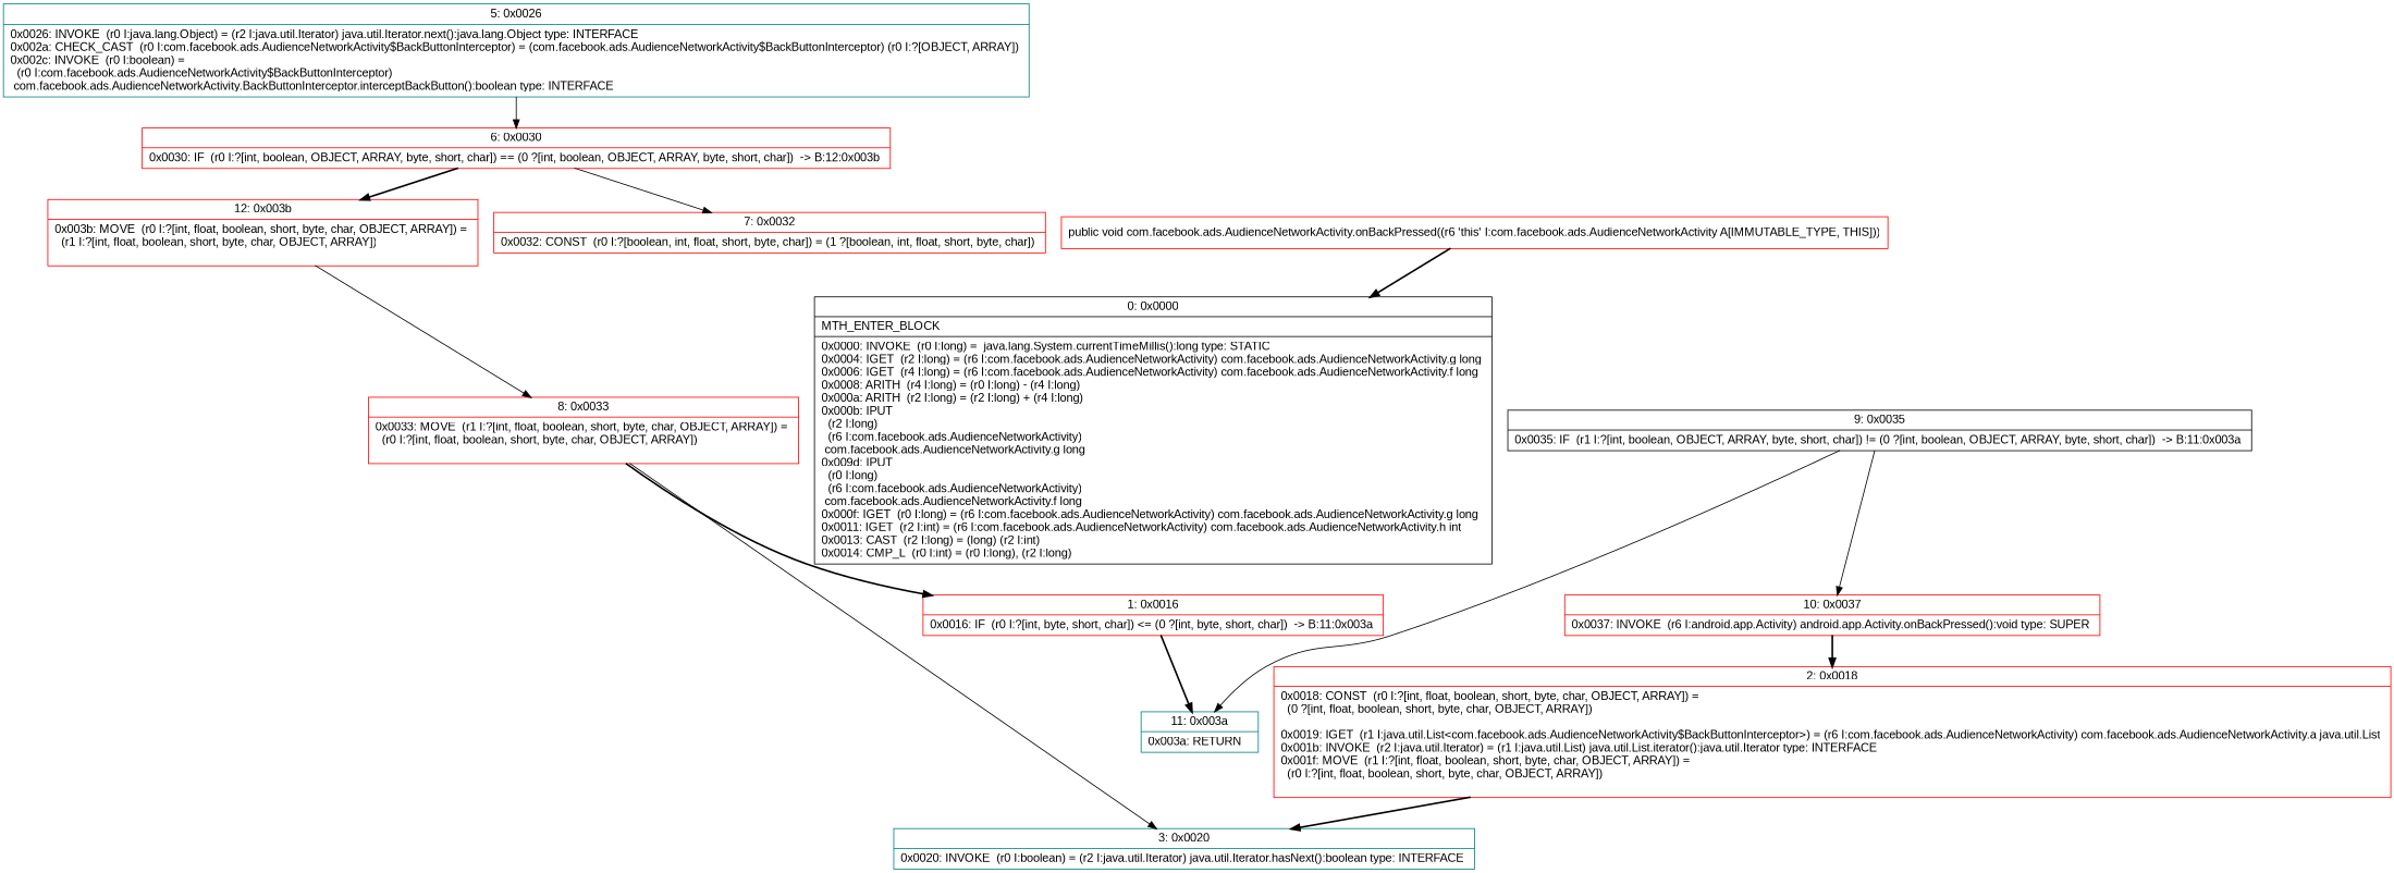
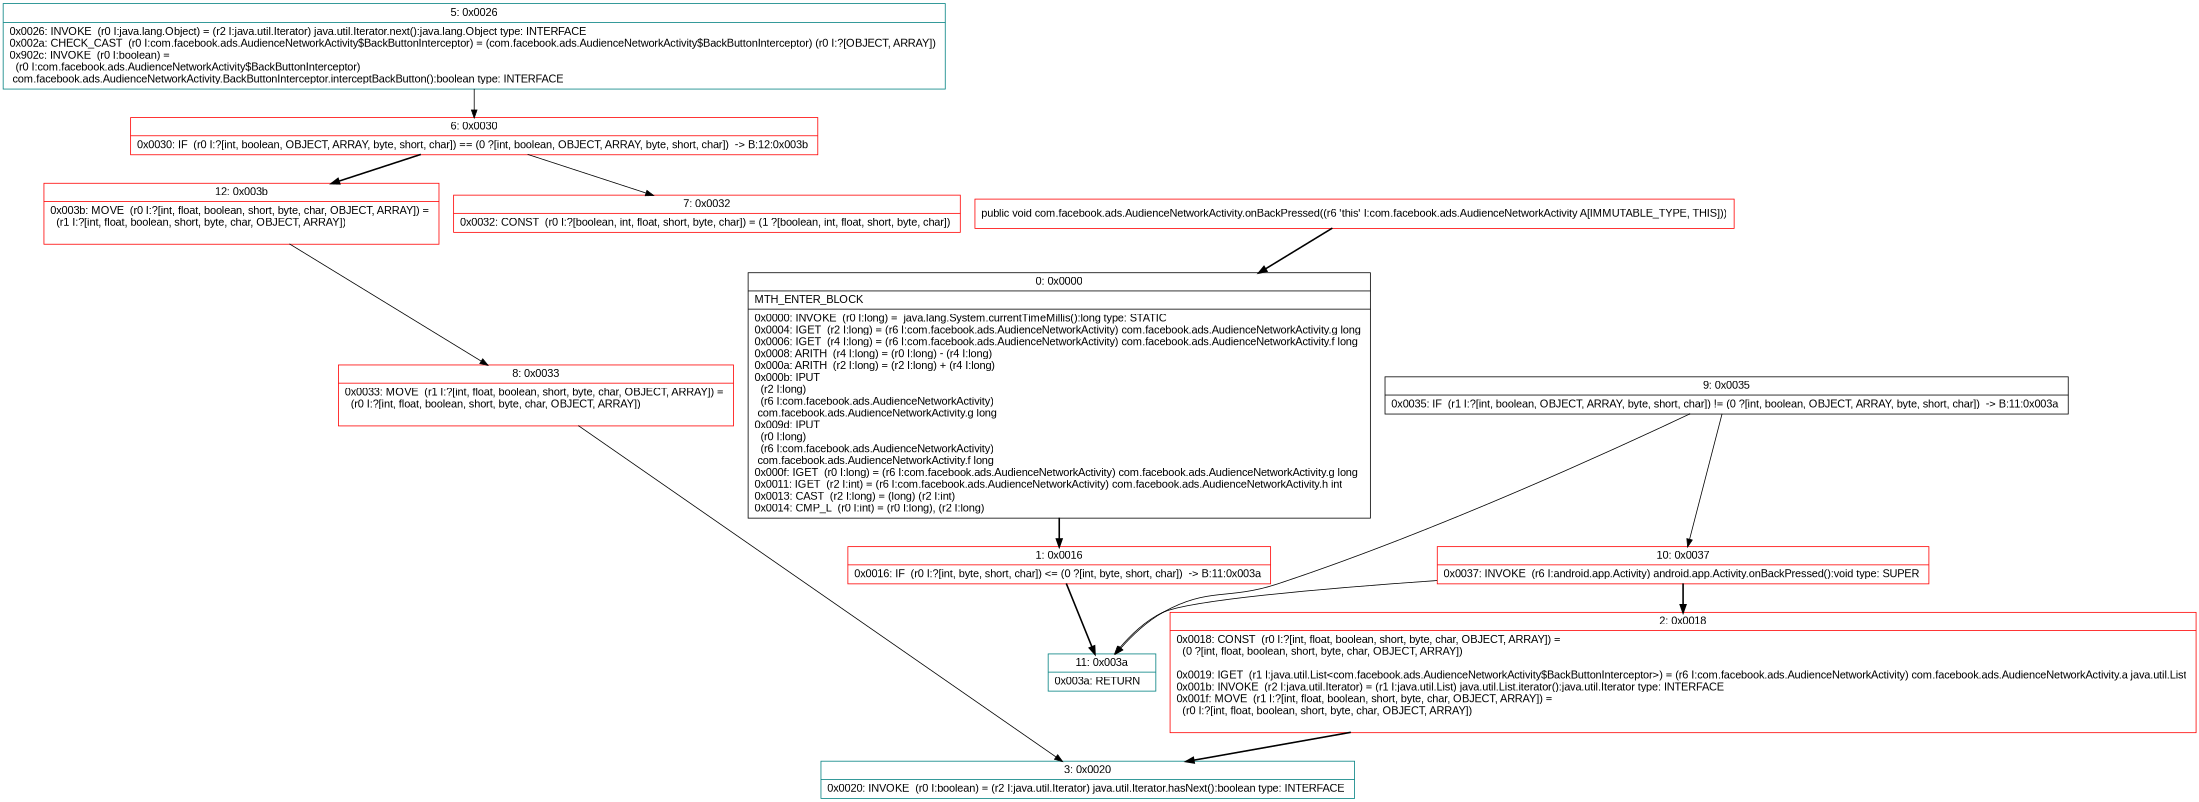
  digraph {
    fontname="Liberation Sans"
    node [color=red fontname="Liberation Sans" shape=record]
    edge [fontname="Liberation Sans" style=solid]
    n1 [color=black label="{0\:\ 0x0000|MTH_ENTER_BLOCK\l|0x0000: INVOKE  (r0 I:long) =  java.lang.System.currentTimeMillis():long type: STATIC \l0x0004: IGET  (r2 I:long) = (r6 I:com.facebook.ads.AudienceNetworkActivity) com.facebook.ads.AudienceNetworkActivity.g long \l0x0006: IGET  (r4 I:long) = (r6 I:com.facebook.ads.AudienceNetworkActivity) com.facebook.ads.AudienceNetworkActivity.f long \l0x0008: ARITH  (r4 I:long) = (r0 I:long) \- (r4 I:long) \l0x000a: ARITH  (r2 I:long) = (r2 I:long) + (r4 I:long) \l0x000b: IPUT  \l  (r2 I:long)\l  (r6 I:com.facebook.ads.AudienceNetworkActivity)\l com.facebook.ads.AudienceNetworkActivity.g long \l0x009d: IPUT  \l  (r0 I:long)\l  (r6 I:com.facebook.ads.AudienceNetworkActivity)\l com.facebook.ads.AudienceNetworkActivity.f long \l0x000f: IGET  (r0 I:long) = (r6 I:com.facebook.ads.AudienceNetworkActivity) com.facebook.ads.AudienceNetworkActivity.g long \l0x0011: IGET  (r2 I:int) = (r6 I:com.facebook.ads.AudienceNetworkActivity) com.facebook.ads.AudienceNetworkActivity.h int \l0x0013: CAST  (r2 I:long) = (long) (r2 I:int) \l0x0014: CMP_L  (r0 I:int) = (r0 I:long), (r2 I:long) \l}"]
    n2 [label="{1\:\ 0x0016|0x0016: IF  (r0 I:?[int, byte, short, char]) \<= (0 ?[int, byte, short, char])  \-\> B:11:0x003a \l}"]
    n3 [color=teal label="{11\:\ 0x003a|0x003a: RETURN   \l}"]
    n4 [label="{2\:\ 0x0018|0x0018: CONST  (r0 I:?[int, float, boolean, short, byte, char, OBJECT, ARRAY]) = \l  (0 ?[int, float, boolean, short, byte, char, OBJECT, ARRAY])\l \l0x0019: IGET  (r1 I:java.util.List\<com.facebook.ads.AudienceNetworkActivity$BackButtonInterceptor\>) = (r6 I:com.facebook.ads.AudienceNetworkActivity) com.facebook.ads.AudienceNetworkActivity.a java.util.List \l0x001b: INVOKE  (r2 I:java.util.Iterator) = (r1 I:java.util.List) java.util.List.iterator():java.util.Iterator type: INTERFACE \l0x001f: MOVE  (r1 I:?[int, float, boolean, short, byte, char, OBJECT, ARRAY]) = \l  (r0 I:?[int, float, boolean, short, byte, char, OBJECT, ARRAY])\l \l}"]
    n5 [color=teal label="{3\:\ 0x0020|0x0020: INVOKE  (r0 I:boolean) = (r2 I:java.util.Iterator) java.util.Iterator.hasNext():boolean type: INTERFACE \l}"]
-   n6 [color=teal label="{5\:\ 0x0026|0x0026: INVOKE  (r0 I:java.lang.Object) = (r2 I:java.util.Iterator) java.util.Iterator.next():java.lang.Object type: INTERFACE \l0x002a: CHECK_CAST  (r0 I:com.facebook.ads.AudienceNetworkActivity$BackButtonInterceptor) = (com.facebook.ads.AudienceNetworkActivity$BackButtonInterceptor) (r0 I:?[OBJECT, ARRAY]) \l0x002c: INVOKE  (r0 I:boolean) = \l  (r0 I:com.facebook.ads.AudienceNetworkActivity$BackButtonInterceptor)\l com.facebook.ads.AudienceNetworkActivity.BackButtonInterceptor.interceptBackButton():boolean type: INTERFACE \l}"]
+   n6 [color=teal label="{5\:\ 0x0026|0x0026: INVOKE  (r0 I:java.lang.Object) = (r2 I:java.util.Iterator) java.util.Iterator.next():java.lang.Object type: INTERFACE \l0x002a: CHECK_CAST  (r0 I:com.facebook.ads.AudienceNetworkActivity$BackButtonInterceptor) = (com.facebook.ads.AudienceNetworkActivity$BackButtonInterceptor) (r0 I:?[OBJECT, ARRAY]) \l0x902c: INVOKE  (r0 I:boolean) = \l  (r0 I:com.facebook.ads.AudienceNetworkActivity$BackButtonInterceptor)\l com.facebook.ads.AudienceNetworkActivity.BackButtonInterceptor.interceptBackButton():boolean type: INTERFACE \l}"]
    n7 [label="{6\:\ 0x0030|0x0030: IF  (r0 I:?[int, boolean, OBJECT, ARRAY, byte, short, char]) == (0 ?[int, boolean, OBJECT, ARRAY, byte, short, char])  \-\> B:12:0x003b \l}"]
    n8 [color=black label="{9\:\ 0x0035|0x0035: IF  (r1 I:?[int, boolean, OBJECT, ARRAY, byte, short, char]) != (0 ?[int, boolean, OBJECT, ARRAY, byte, short, char])  \-\> B:11:0x003a \l}"]
    n9 [label="{10\:\ 0x0037|0x0037: INVOKE  (r6 I:android.app.Activity) android.app.Activity.onBackPressed():void type: SUPER \l}"]
    n10 [label="{7\:\ 0x0032|0x0032: CONST  (r0 I:?[boolean, int, float, short, byte, char]) = (1 ?[boolean, int, float, short, byte, char]) \l}"]
    n11 [label="{12\:\ 0x003b|0x003b: MOVE  (r0 I:?[int, float, boolean, short, byte, char, OBJECT, ARRAY]) = \l  (r1 I:?[int, float, boolean, short, byte, char, OBJECT, ARRAY])\l \l}"]
    n12 [label="{8\:\ 0x0033|0x0033: MOVE  (r1 I:?[int, float, boolean, short, byte, char, OBJECT, ARRAY]) = \l  (r0 I:?[int, float, boolean, short, byte, char, OBJECT, ARRAY])\l \l}"]
    n13 [label="{public void com.facebook.ads.AudienceNetworkActivity.onBackPressed((r6 'this' I:com.facebook.ads.AudienceNetworkActivity A[IMMUTABLE_TYPE, THIS])) }"]
-   n12 -> n2 [style=bold]
+   n1 -> n2 [style=bold]
    n2 -> n3 [style=bold]
    n4 -> n5 [style=bold]
    n6 -> n7
    n7 -> n10
    n7 -> n11 [style=bold]
    n8 -> n3
    n8 -> n9
+   n9 -> n3
    n9 -> n4 [style=bold]
    n11 -> n12
    n12 -> n5
    n13 -> n1 [style=bold]
  }
